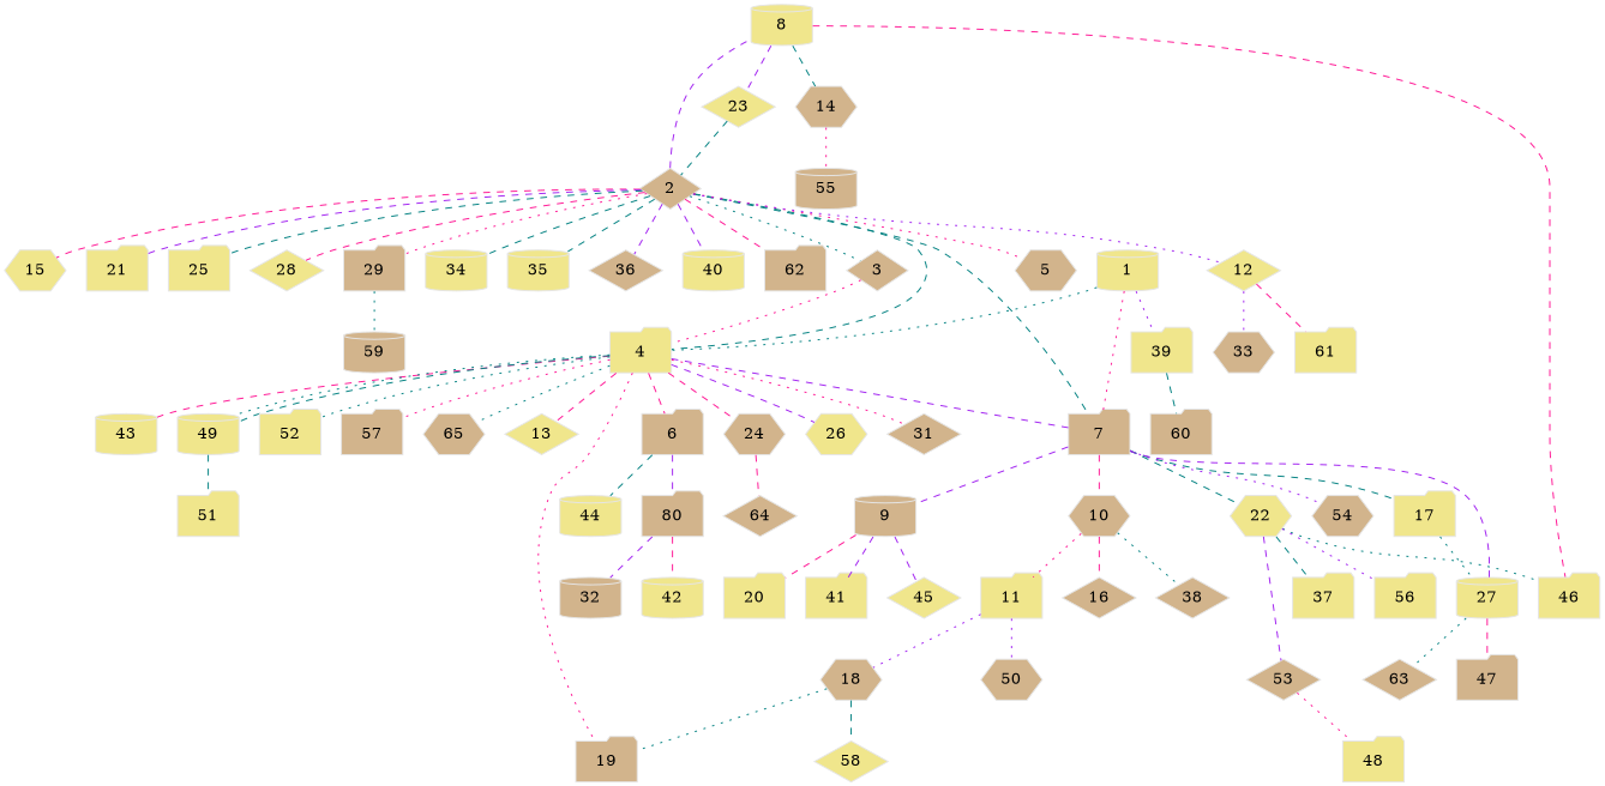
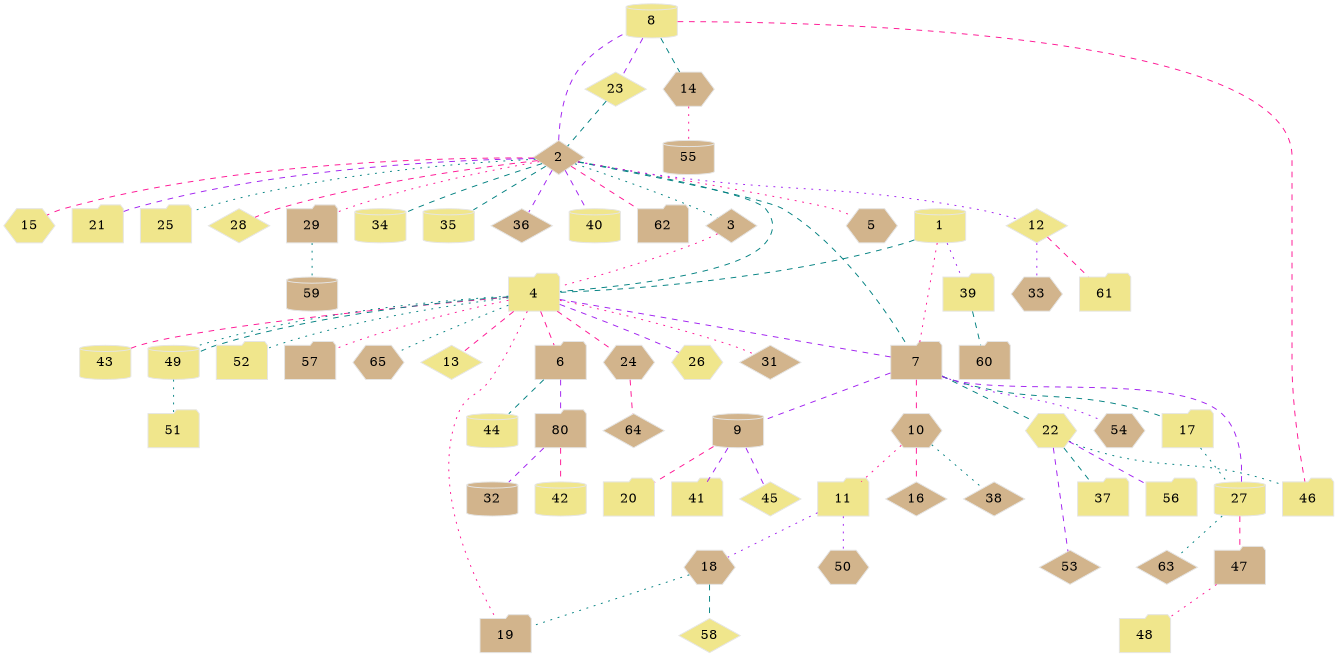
  graph {
    node [color=gray90 fillcolor=khaki shape=folder style=filled]
    edge [color=teal style=dashed]
    1 [shape=cylinder]
    4
    7 [fillcolor=tan]
    39
    2 [fillcolor=tan shape=diamond]
    3 [fillcolor=tan shape=diamond]
    5 [fillcolor=tan shape=hexagon]
    8 [shape=cylinder]
    12 [shape=diamond]
    15 [shape=hexagon]
    21
    25
    28 [shape=diamond]
    29 [fillcolor=tan]
    34 [shape=cylinder]
    35 [shape=cylinder]
    36 [fillcolor=tan shape=diamond]
    40 [shape=cylinder]
    62 [fillcolor=tan]
    6 [fillcolor=tan]
    13 [shape=diamond]
    19 [fillcolor=tan]
    24 [fillcolor=tan shape=hexagon]
    26 [shape=hexagon]
    31 [fillcolor=tan shape=diamond]
    43 [shape=cylinder]
    49 [shape=cylinder]
    52
    57 [fillcolor=tan]
    65 [fillcolor=tan shape=hexagon]
    9 [fillcolor=tan shape=cylinder]
    10 [fillcolor=tan shape=hexagon]
    17
    22 [shape=hexagon]
    54 [fillcolor=tan shape=hexagon]
    27 [shape=cylinder]
    60 [fillcolor=tan]
    14 [fillcolor=tan shape=hexagon]
    23 [shape=diamond]
    46
    33 [fillcolor=tan shape=hexagon]
    61
    59 [fillcolor=tan shape=cylinder]
    n44 [fillcolor=tan label=80]
    44 [shape=cylinder]
    64 [fillcolor=tan shape=diamond]
    51
    32 [fillcolor=tan shape=cylinder]
    42 [shape=cylinder]
    20
    41
    45 [shape=diamond]
    11
    16 [fillcolor=tan shape=diamond]
    38 [fillcolor=tan shape=diamond]
    37
    53 [fillcolor=tan shape=diamond]
    56
    55 [fillcolor=tan shape=cylinder]
    18 [fillcolor=tan shape=hexagon]
    50 [fillcolor=tan shape=hexagon]
    58 [shape=diamond]
    47 [fillcolor=tan]
    63 [fillcolor=tan shape=diamond]
    48
-   1 -- 4 [style=dotted]
+   1 -- 4
    1 -- 7 [color=deeppink style=dotted]
    1 -- 39 [color=purple style=dotted]
    4 -- 7 [color=purple]
    4 -- 6 [color=deeppink]
    4 -- 13 [color=deeppink]
    4 -- 19 [color=deeppink style=dotted]
    4 -- 24 [color=deeppink]
    4 -- 26 [color=purple]
    4 -- 31 [color=deeppink style=dotted]
    4 -- 43 [color=deeppink]
    4 -- 49 [style=dotted]
    4 -- 49
    4 -- 52 [style=dotted]
    4 -- 57 [color=deeppink style=dotted]
    4 -- 65 [style=dotted]
    7 -- 9 [color=purple]
    7 -- 10 [color=deeppink]
    7 -- 17
    7 -- 22
    7 -- 54 [color=purple style=dotted]
    7 -- 27 [color=purple]
    39 -- 60
    2 -- 4
    2 -- 7
    2 -- 3 [style=dotted]
    2 -- 5 [color=deeppink style=dotted]
    2 -- 8 [color=purple]
    2 -- 12 [color=purple style=dotted]
    2 -- 15 [color=deeppink]
    2 -- 21 [color=purple]
-   2 -- 25
+   2 -- 25 [style=dotted]
    2 -- 28 [color=deeppink]
    2 -- 29 [color=deeppink style=dotted]
    2 -- 34
    2 -- 35
    2 -- 36 [color=purple]
    2 -- 40 [color=purple]
    2 -- 62 [color=deeppink]
    3 -- 4 [color=deeppink style=dotted]
    8 -- 14
    8 -- 23 [color=purple]
    8 -- 46 [color=deeppink]
    12 -- 33 [color=purple style=dotted]
    12 -- 61 [color=deeppink]
    29 -- 59 [style=dotted]
    6 -- n44 [color=purple]
    6 -- 44
    24 -- 64 [color=deeppink]
-   49 -- 51
+   49 -- 51 [style=dotted]
    9 -- 20 [color=deeppink]
    9 -- 41 [color=purple]
    9 -- 45 [color=purple]
    10 -- 11 [color=deeppink style=dotted]
    10 -- 16 [color=deeppink]
    10 -- 38 [style=dotted]
    17 -- 27 [style=dotted]
    22 -- 46 [style=dotted]
    22 -- 37
    22 -- 53 [color=purple]
-   22 -- 56 [color=purple style=dotted]
+   22 -- 56 [color=purple]
    27 -- 47 [color=deeppink]
    27 -- 63 [style=dotted]
    14 -- 55 [color=deeppink style=dotted]
    23 -- 2
    n44 -- 32 [color=purple]
    n44 -- 42 [color=deeppink]
    11 -- 18 [color=purple style=dotted]
    11 -- 50 [color=purple style=dotted]
    18 -- 19 [style=dotted]
    18 -- 58
-   53 -- 48 [color=deeppink style=dotted]
+   47 -- 48 [color=deeppink style=dotted]
  }
